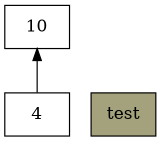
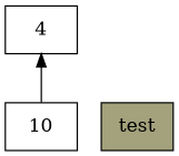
  digraph {
    rankdir=BT
    node [shape=record]
    4
    10
    test [fillcolor="#A3A27C" shape=box style=filled]
-   4 -> 10
+   10 -> 4
  }
